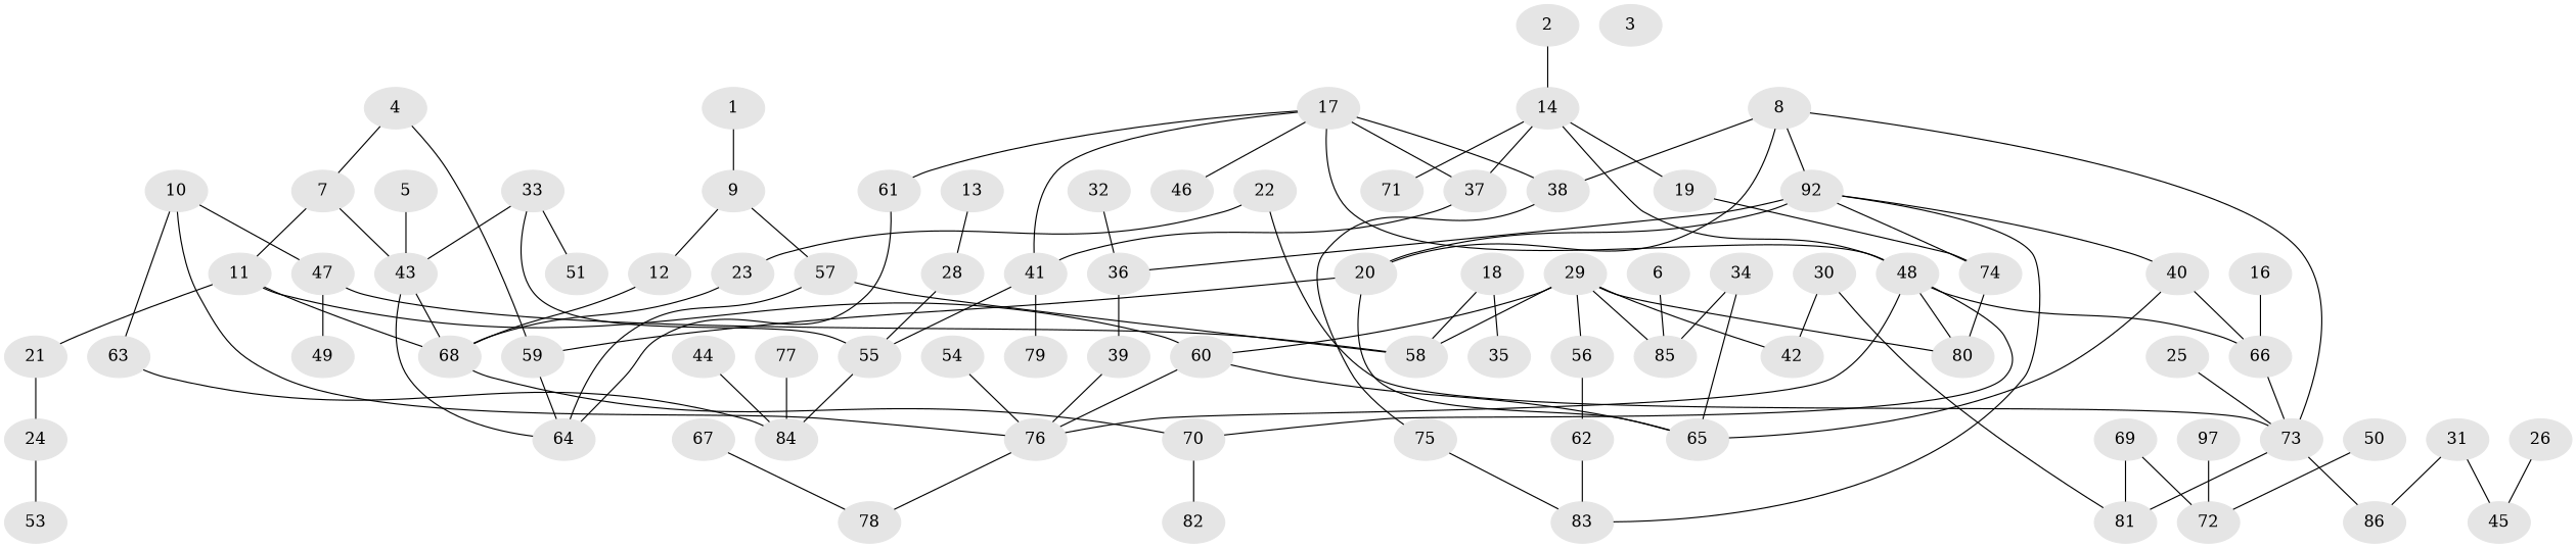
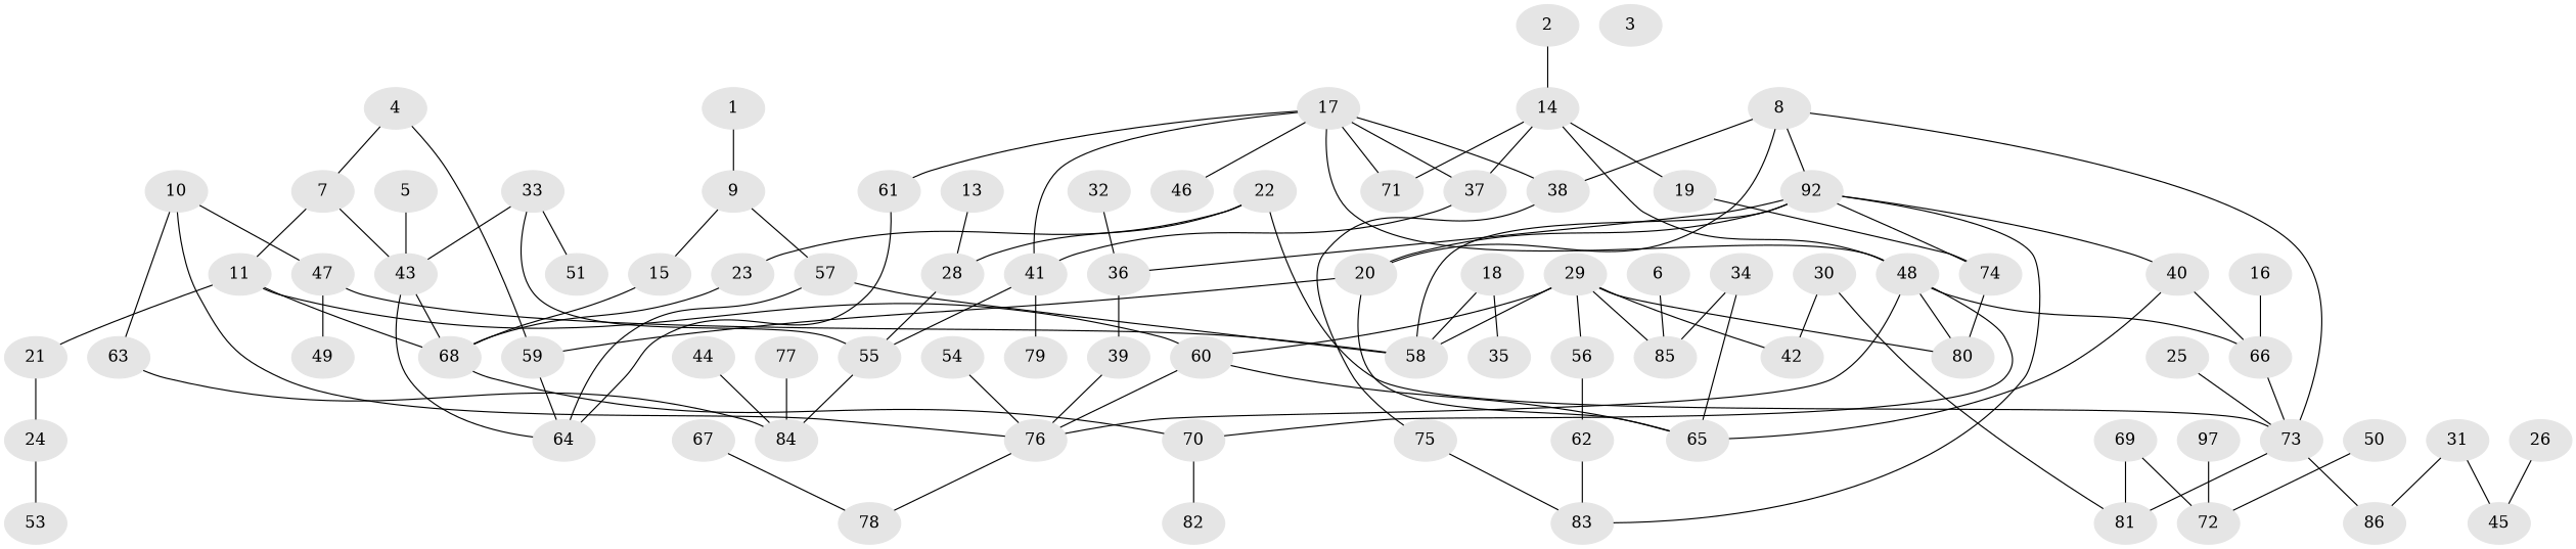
  graph {
    node [color=gray90 style=filled]
    1
    9
-   15 [label=12]
+   15
    57
    2
    14
    10
    47
    63
    76
    19
    37
    48
    71
    3
    4
    7
    59
    43
    11
    64
    5
    68
    6
    85
    21
    60
    n28 [label=92]
    8
    20
    38
    73
    36
    40
    58
    74
    83
    65
    75
    81
    86
    49
    84
    78
    24
    70
    39
    66
    80
    13
    28
    55
    41
    16
    17
    46
    61
    79
    18
    35
    53
    22
    23
    25
    26
    45
    n67 [label=97]
    72
    29
    42
    56
    62
    30
    31
    32
    33
    51
    34
    44
    82
    50
    54
    67
    69
    77
    1 -- 9
    9 -- 15
    9 -- 57
    15 -- 68
    57 -- 64
    57 -- 58
    2 -- 14
    14 -- 19
    14 -- 37
    14 -- 48
    14 -- 71
    10 -- 47
    10 -- 63
    10 -- 76
    47 -- 58
    47 -- 49
    63 -- 84
    76 -- 78
    19 -- 74
    37 -- 41
    48 -- 76
    48 -- 70
    48 -- 66
    48 -- 80
    4 -- 7
    4 -- 59
    7 -- 43
    7 -- 11
    59 -- 64
    43 -- 64
    43 -- 68
    11 -- 68
    11 -- 21
    11 -- 60
    5 -- 43
    68 -- 70
    6 -- 85
    21 -- 24
    60 -- 76
    60 -- 65
    n28 -- 20
    n28 -- 36
    n28 -- 40
+   n28 -- 58
    n28 -- 74
    n28 -- 83
    8 -- n28
    8 -- 20
    8 -- 38
    8 -- 73
    20 -- 59
    20 -- 65
    38 -- 75
    73 -- 81
    73 -- 86
    36 -- 39
    40 -- 65
    40 -- 66
    74 -- 80
    75 -- 83
    24 -- 53
    70 -- 82
    39 -- 76
    66 -- 73
    13 -- 28
    28 -- 55
    55 -- 84
    41 -- 55
    41 -- 79
    16 -- 66
    17 -- 37
    17 -- 48
+   17 -- 71
    17 -- 38
    17 -- 41
    17 -- 46
    17 -- 61
    61 -- 64
    18 -- 58
    18 -- 35
    22 -- 73
+   22 -- 28
    22 -- 23
    23 -- 68
    25 -- 73
    26 -- 45
    n67 -- 72
    29 -- 85
    29 -- 60
    29 -- 58
    29 -- 80
    29 -- 42
    29 -- 56
    56 -- 62
    62 -- 83
    30 -- 81
    30 -- 42
    31 -- 86
    31 -- 45
    32 -- 36
    33 -- 43
    33 -- 55
    33 -- 51
    34 -- 85
    34 -- 65
    44 -- 84
    50 -- 72
    54 -- 76
    67 -- 78
    69 -- 81
    69 -- 72
    77 -- 84
  }
